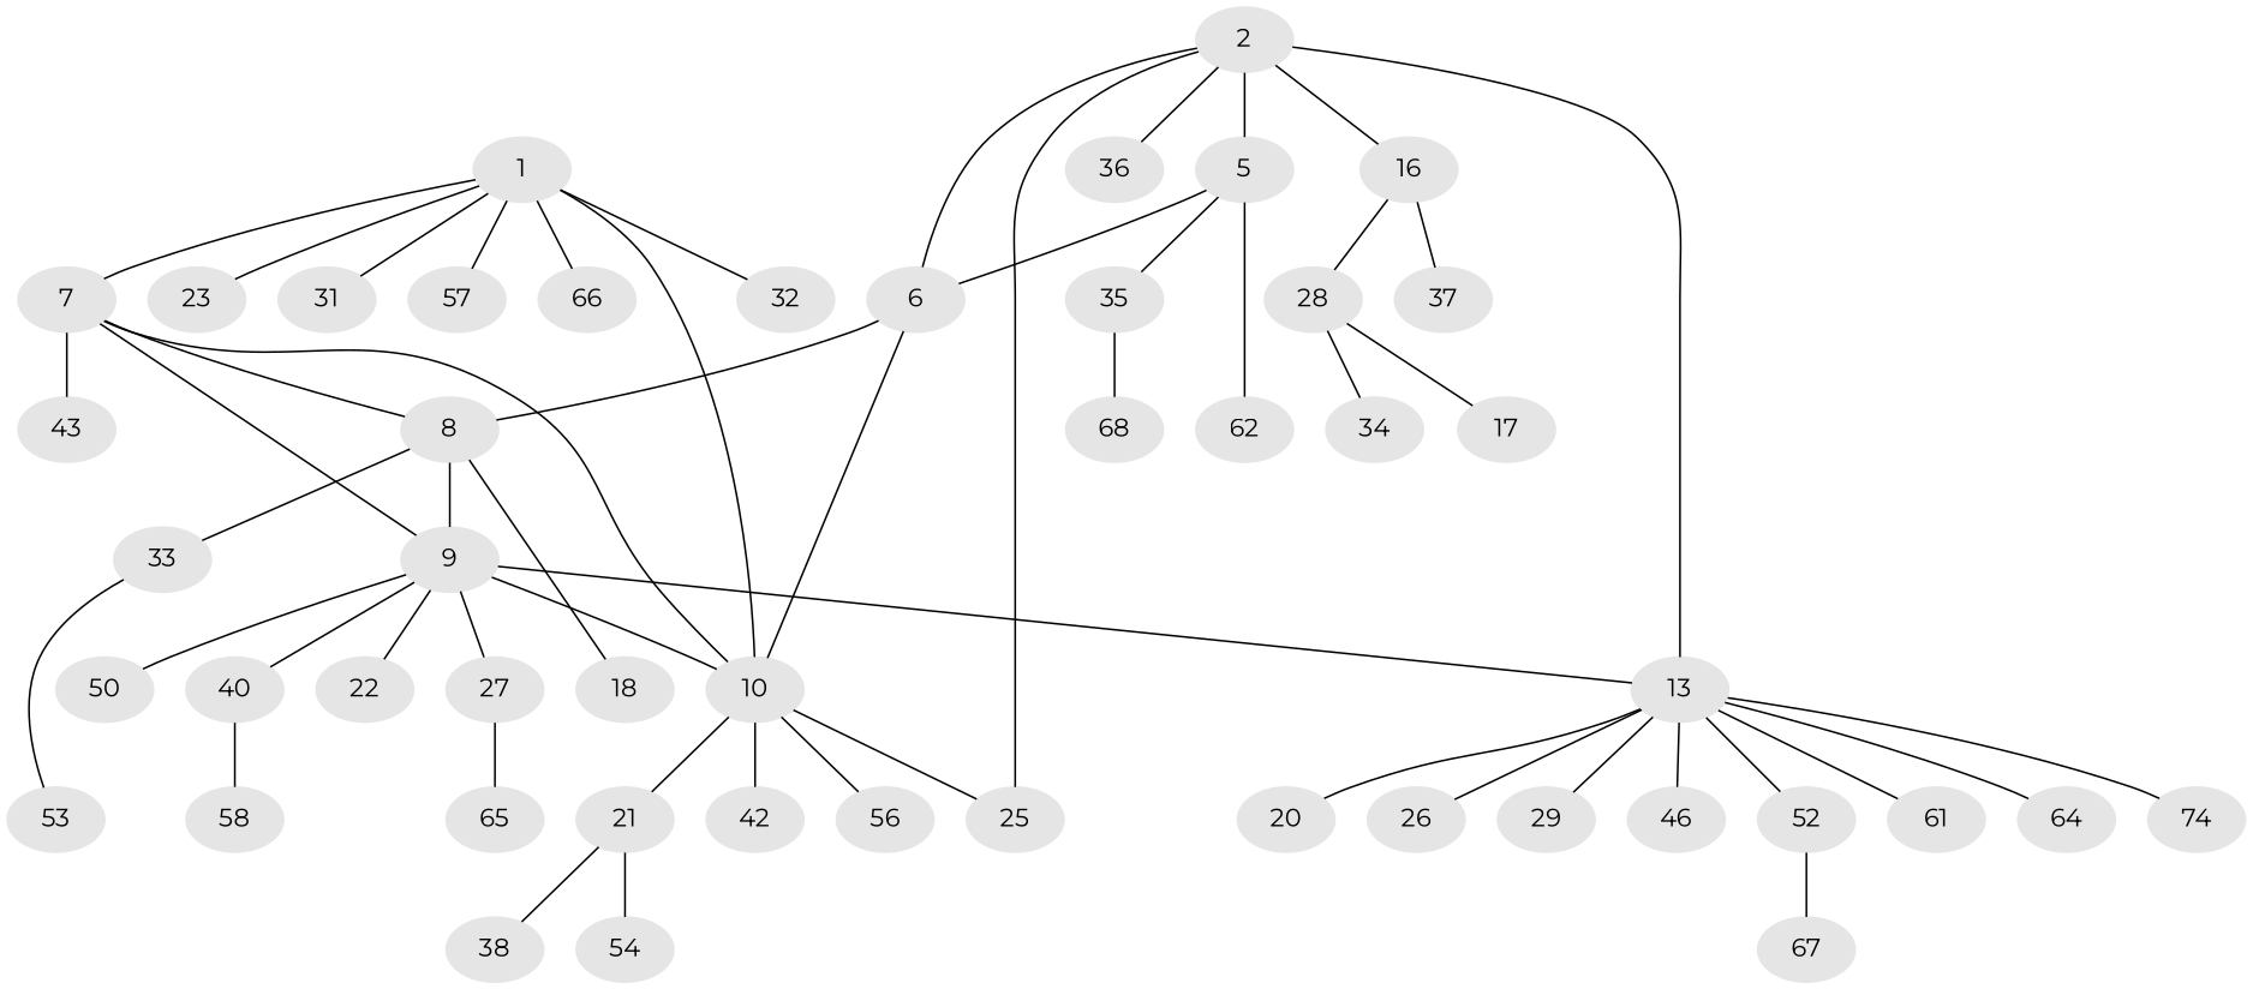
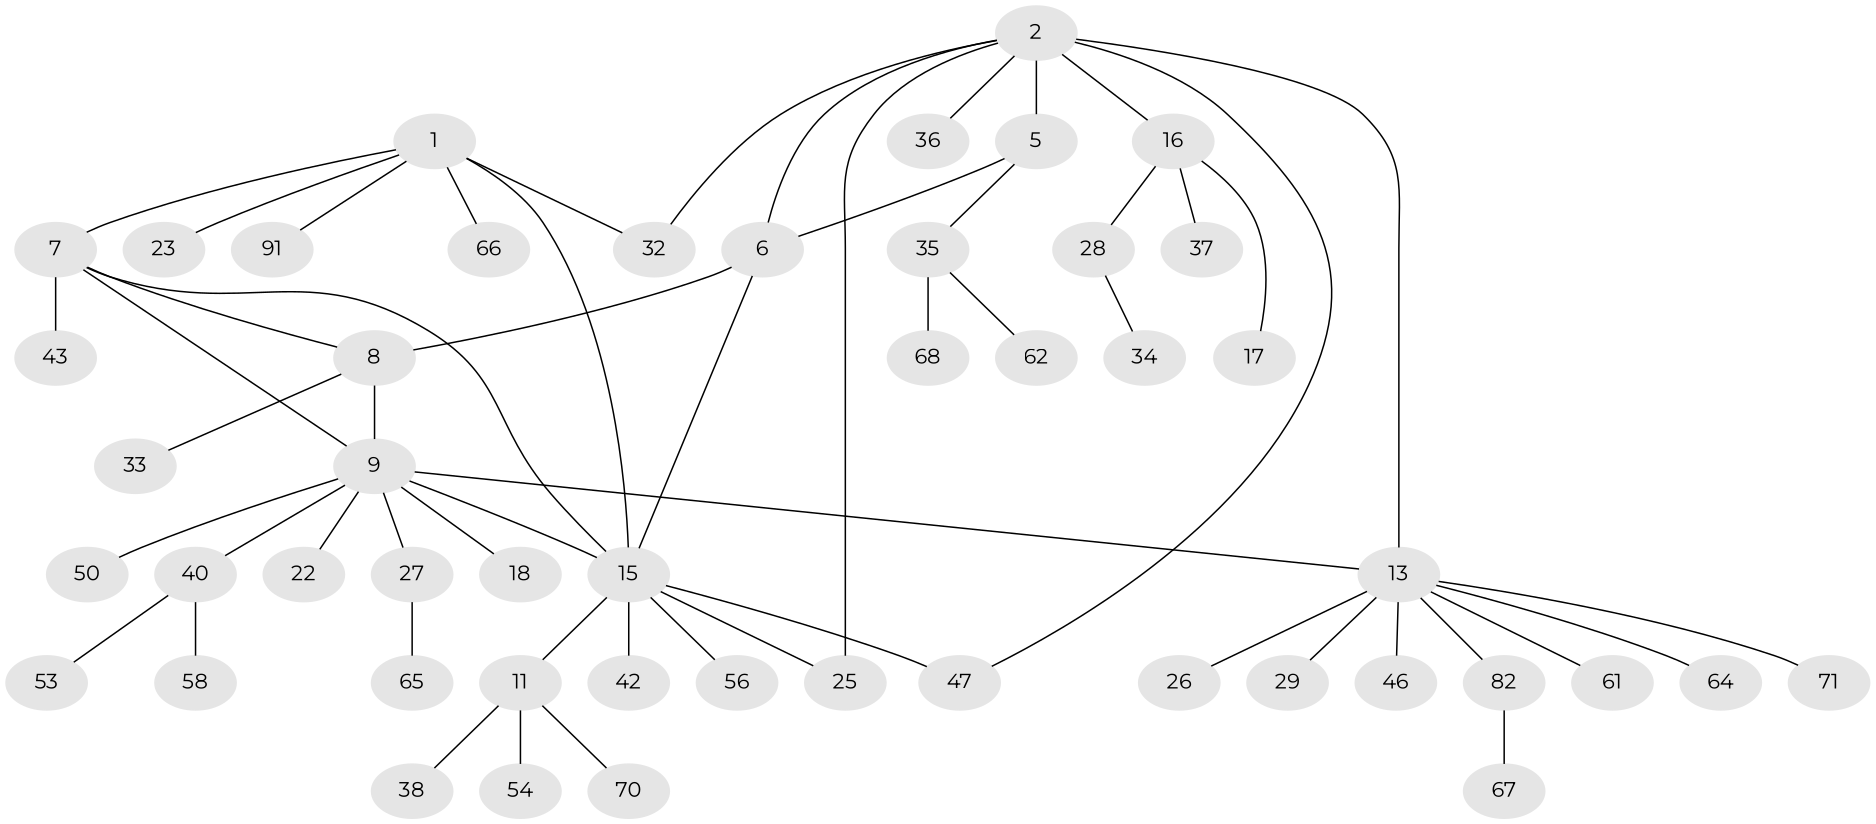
  graph {
    fontname=Montserrat
    node [color=gray90 fontname=Montserrat style=filled]
    edge [fontname=Montserrat]
    1 [super="+3"]
    7 [super="+19"]
-   10 [super="+12"]
+   10 [super="+12" label=15]
    23
-   31 [super="+51"]
-   57
+   31 [super="+51" label=91]
    66
    32
    2 [super="+4"]
    5 [super="+59"]
    6 [super="+24"]
    13 [super="+15"]
    16 [super="+48"]
    25 [super="+55"]
    36
+   47
    8 [super="+21"]
    9 [super="+14"]
    43
-   11 [super="+41" label=21]
+   11 [super="+41"]
    42
    56
    35 [super="+69"]
    62
-   20
    26 [super="+45"]
    29
    46
-   52
+   52 [label=82]
    61
    64
-   71 [label=74]
+   71
    17
    28
    37 [super="+39"]
    68
    33 [super="+63"]
    18
    22
    27 [super="+60"]
    40 [super="+49"]
    50
    53
    65
    58
    38
    54
+   70
    67
    34
    1 -- 7
    1 -- 10
    1 -- 23
    1 -- 31
-   1 -- 57
    1 -- 66
    1 -- 32 [weight=2]
    7 -- 10
    7 -- 8
    7 -- 9
    7 -- 43
    10 -- 25
+   10 -- 47
    10 -- 11 [weight=2]
    10 -- 42
    10 -- 56
+   2 -- 32
    2 -- 5
    2 -- 6
    2 -- 13 [weight=2]
    2 -- 16
    2 -- 25
    2 -- 36
+   2 -- 47
    5 -- 6
    5 -- 35
-   5 -- 62
+   35 -- 62
    6 -- 10
    6 -- 8
-   13 -- 20
    13 -- 26
    13 -- 29
    13 -- 46
    13 -- 52
    13 -- 61
    13 -- 64
    13 -- 71
-   28 -- 17
+   16 -- 17
    16 -- 28
    16 -- 37
    8 -- 9
    8 -- 33
    9 -- 10
    9 -- 13 [weight=2]
-   8 -- 18
+   9 -- 18
    9 -- 22
    9 -- 27
    9 -- 40
    9 -- 50
    11 -- 38
    11 -- 54
+   11 -- 70
    35 -- 68
    52 -- 67
    28 -- 34
-   33 -- 53
+   40 -- 53
    27 -- 65
    40 -- 58
  }
